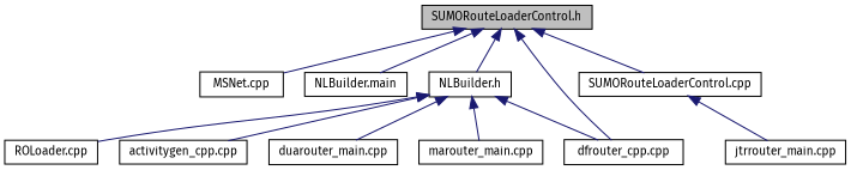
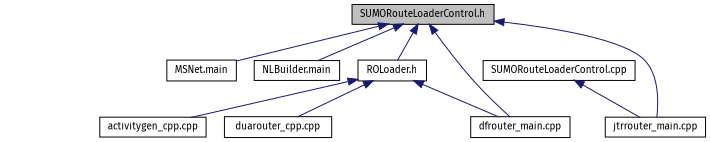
  digraph {
    fontname="Fira Sans"
    node [color=black fillcolor=white fontname="Fira Sans" fontsize=10 shape=record style=filled]
    edge [color=midnightblue dir=back fontname="Fira Sans" fontsize=10 labelfontname=Helvetica labelfontsize=10 style=solid]
    n1 [fillcolor=grey75 fontcolor=black height=0.2 label="SUMORouteLoaderControl.h" width=0.4]
-   n2 [height=0.2 label="MSNet.cpp" width=0.4]
+   n2 [height=0.2 label="MSNet.main" width=0.4]
    n3 [height=0.2 label="NLBuilder.main" width=0.4]
-   n4 [height=0.2 label="NLBuilder.h" width=0.4]
+   n4 [height=0.2 label="ROLoader.h" width=0.4]
    n5 [height=0.2 label="SUMORouteLoaderControl.cpp" width=0.4]
-   n6 [height=0.2 label="dfrouter_cpp.cpp" width=0.4]
-   n7 [height=0.2 label="ROLoader.cpp" width=0.4]
+   n6 [height=0.2 label="dfrouter_main.cpp" width=0.4]
    n8 [height=0.2 label="activitygen_cpp.cpp" width=0.4]
-   n9 [height=0.2 label="duarouter_main.cpp" width=0.4]
-   n10 [height=0.2 label="marouter_main.cpp" width=0.4]
+   n9 [height=0.2 label="duarouter_cpp.cpp" width=0.4]
    n11 [height=0.2 label="jtrrouter_main.cpp" width=0.4]
    n1 -> n2
    n1 -> n3
    n1 -> n4
-   n1 -> n5
+   n1 -> n11
    n1 -> n6
    n4 -> n6
-   n4 -> n7
    n4 -> n8
    n4 -> n9
-   n4 -> n10
    n5 -> n11
  }
